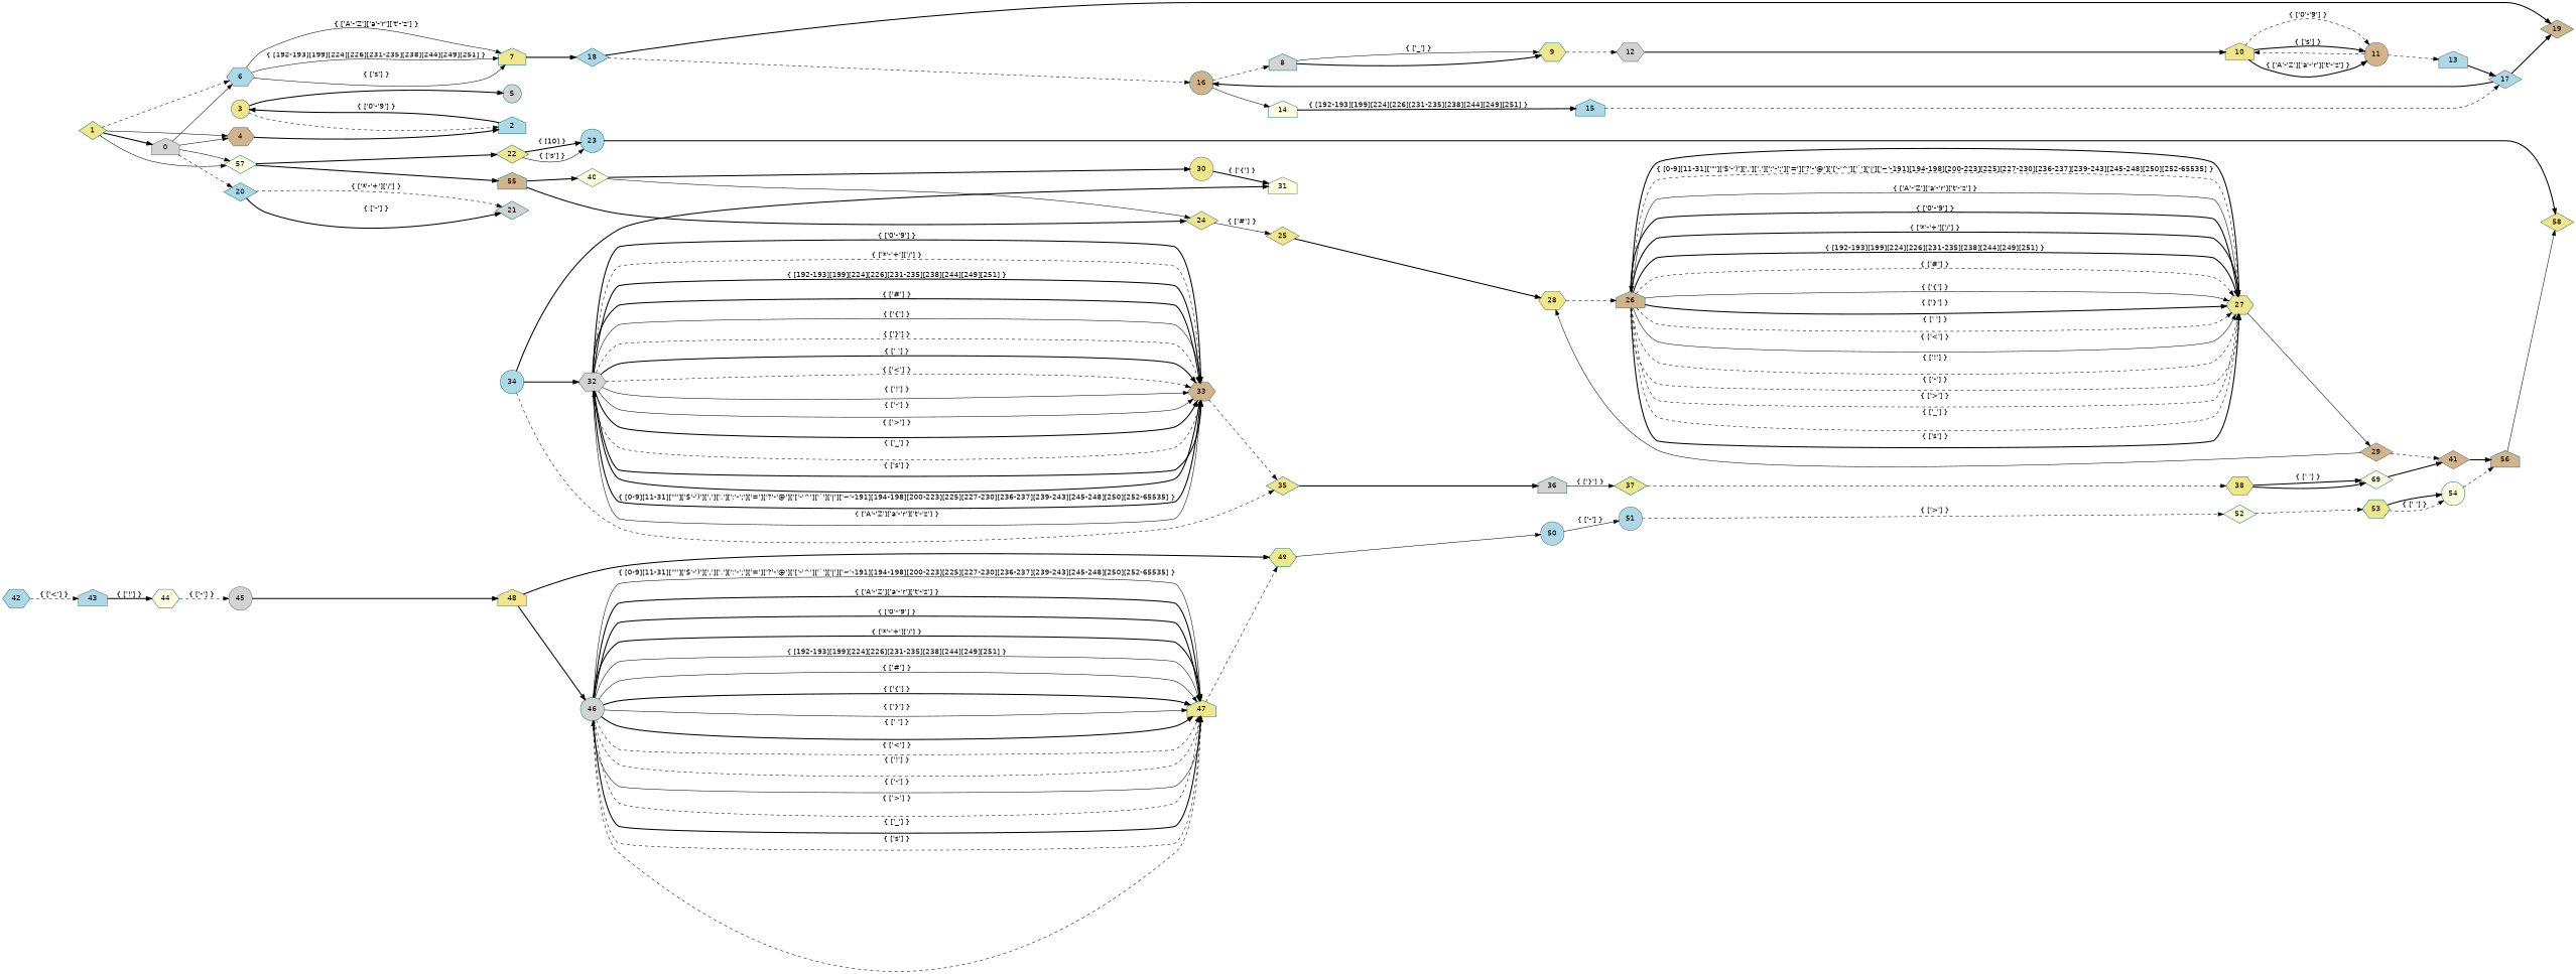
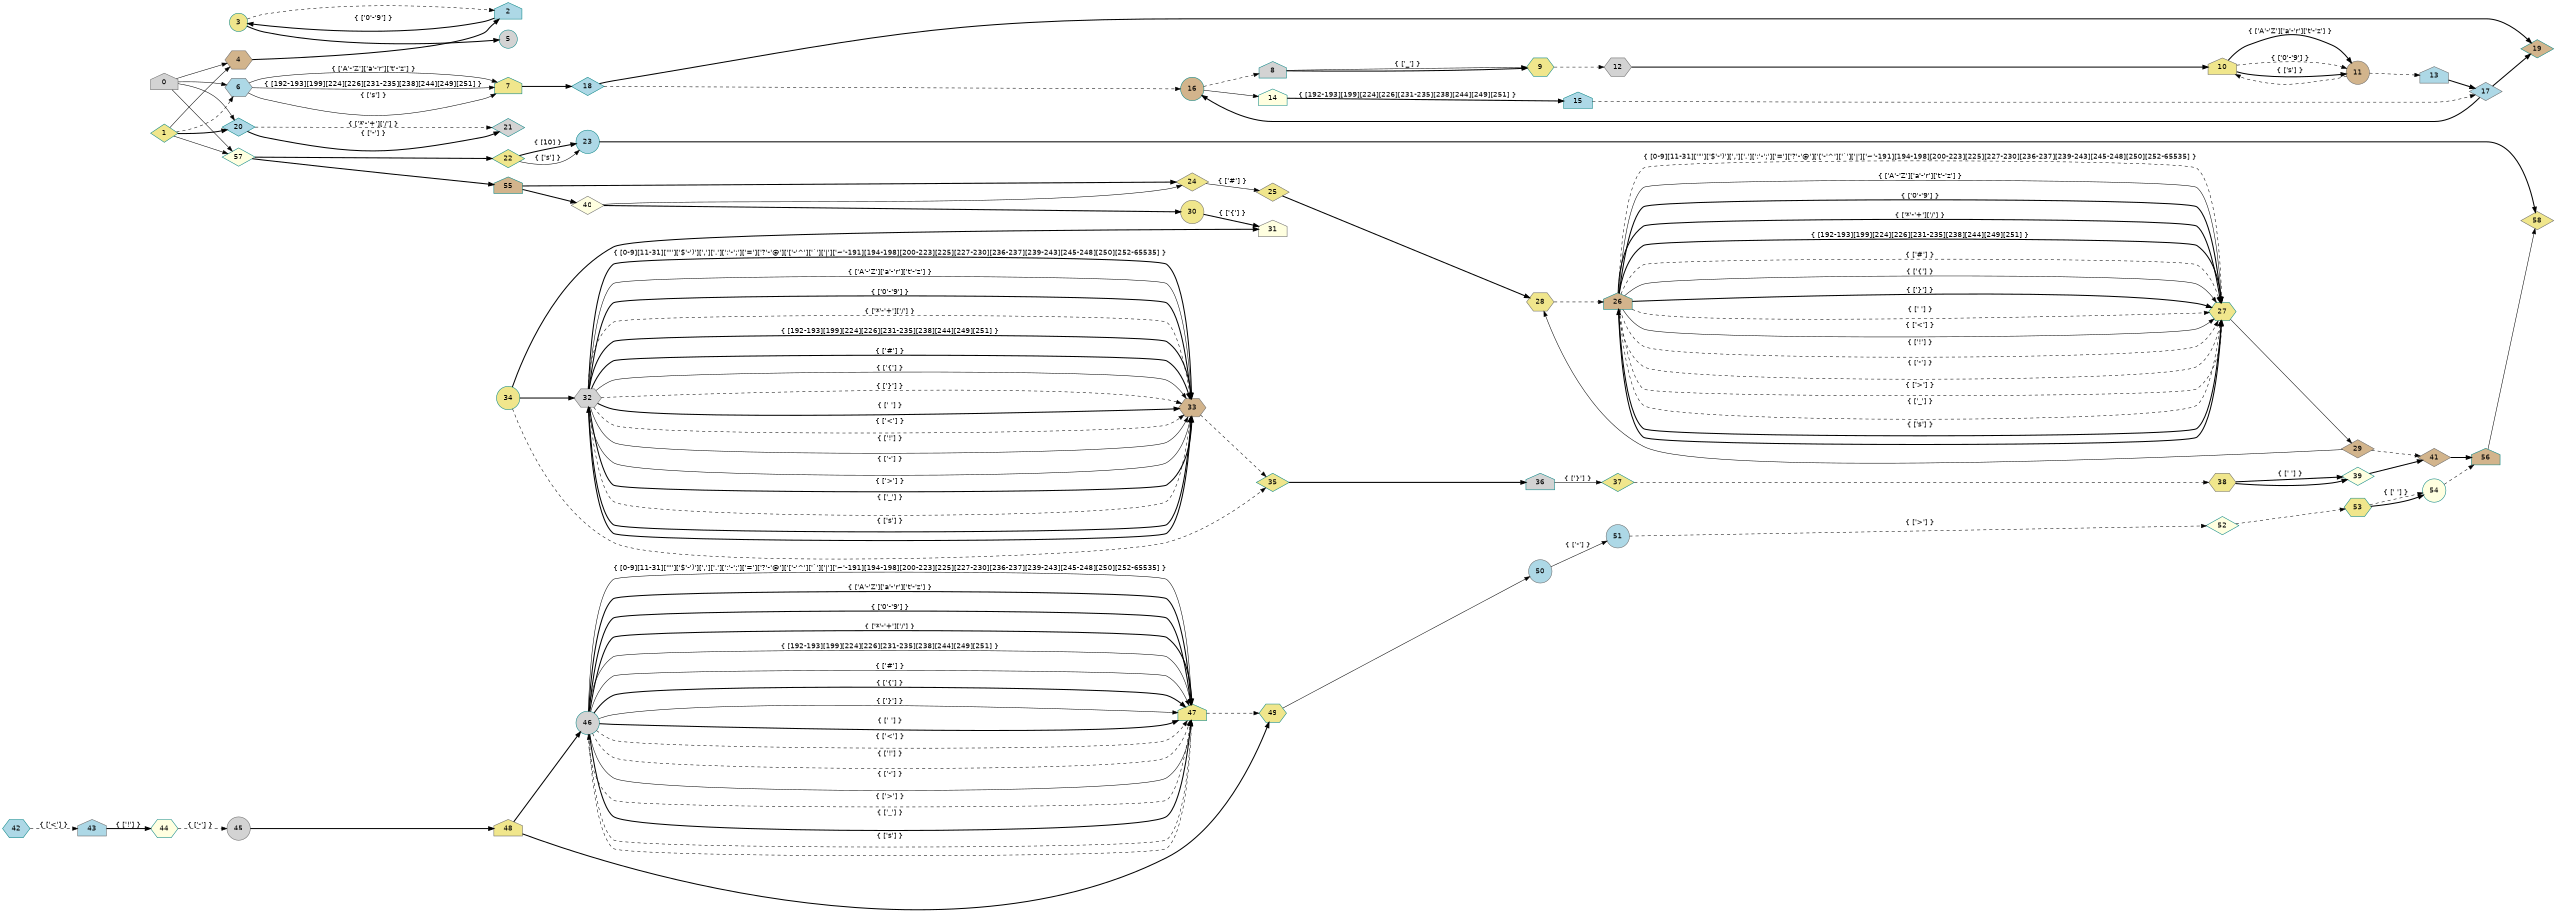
  digraph {
    fontname="DejaVu Sans"
    rankdir=LR
    node [color=teal fillcolor=khaki fontname="DejaVu Sans" shape=diamond style=filled]
    edge [fontname="DejaVu Sans" style=bold]
    5 [fillcolor=lightgrey shape=circle]
    19 [fillcolor=tan]
    21 [fillcolor=lightgrey]
    58 [color=gray40]
    0 [color=gray40 fillcolor=lightgrey shape=house]
    4 [color=gray40 fillcolor=tan shape=hexagon]
    6 [color=gray40 fillcolor=lightblue shape=hexagon]
    20 [fillcolor=lightblue]
    57 [fillcolor=lightyellow]
    2 [fillcolor=lightblue shape=house]
    7 [shape=house]
    22
    55 [fillcolor=tan shape=house]
    3 [shape=circle]
    18 [fillcolor=lightblue]
    23 [fillcolor=lightblue shape=circle]
    24 [color=gray40]
    40 [color=gray40 fillcolor=lightyellow]
    1
    16 [fillcolor=tan shape=circle]
    8 [fillcolor=lightgrey shape=house]
    14 [fillcolor=lightyellow shape=house]
    9 [shape=hexagon]
    12 [color=gray40 fillcolor=lightgrey shape=hexagon]
    10 [color=gray40 shape=house]
    11 [color=gray40 fillcolor=tan shape=circle]
    13 [color=gray40 fillcolor=lightblue shape=house]
    17 [color=gray40 fillcolor=lightblue]
    15 [fillcolor=lightblue shape=house]
    25 [color=gray40]
    28 [color=gray40 shape=hexagon]
    26 [fillcolor=tan shape=house]
    27 [shape=hexagon]
    29 [color=gray40 fillcolor=tan]
    41 [color=gray40 fillcolor=tan]
    56 [fillcolor=tan shape=house]
    30 [color=gray40 shape=circle]
    31 [color=gray40 fillcolor=lightyellow shape=house]
-   34 [fillcolor=lightblue shape=circle]
+   34 [shape=circle]
    32 [color=gray40 fillcolor=lightgrey shape=hexagon]
    35
    33 [color=gray40 fillcolor=tan shape=hexagon]
    36 [fillcolor=lightgrey shape=house]
    37
    38 [color=gray40 shape=hexagon]
-   39 [fillcolor=lightyellow label=69]
+   39 [fillcolor=lightyellow]
    42 [fillcolor=lightblue shape=hexagon]
    43 [color=gray40 fillcolor=lightblue shape=house]
    44 [fillcolor=lightyellow shape=hexagon]
    45 [color=gray40 fillcolor=lightgrey shape=circle]
    48 [color=gray40 shape=house]
    46 [fillcolor=lightgrey shape=circle]
    49 [shape=hexagon]
    47 [shape=house]
    50 [color=gray40 fillcolor=lightblue shape=circle]
    51 [color=gray40 fillcolor=lightblue shape=circle]
    52 [fillcolor=lightyellow]
    53 [shape=hexagon]
    54 [fillcolor=lightyellow shape=circle]
    0 -> 4 [style=solid]
    0 -> 6 [style=solid]
-   0 -> 20 [style=dashed]
+   0 -> 20 [style=solid]
    0 -> 57 [style=solid]
    4 -> 2
    6 -> 7 [label="{ ['A'-'Z']['a'-'r']['t'-'z'] }" style=solid]
    6 -> 7 [label="{ [192-193][199][224][226][231-235][238][244][249][251] }" style=solid]
    6 -> 7 [label="{ ['s'] }" style=solid]
    20 -> 21 [label="{ ['*'-'+']['/'] }" style=dashed]
    20 -> 21 [label="{ ['-'] }"]
    57 -> 22
    57 -> 55
    2 -> 3 [label="{ ['0'-'9'] }"]
    7 -> 18
    22 -> 23 [label="{ [10] }"]
    22 -> 23 [label="{ ['s'] }" style=solid]
    55 -> 24
    55 -> 40
    3 -> 5
    3 -> 2 [style=dashed]
    18 -> 19
    18 -> 16 [style=dashed]
    23 -> 58
    24 -> 25 [label="{ ['#'] }" style=solid]
    40 -> 24 [style=solid]
    40 -> 30
    1 -> 4 [style=solid]
    1 -> 6 [style=dashed]
-   1 -> 0
+   1 -> 20
    1 -> 57 [style=solid]
    16 -> 8 [style=dashed]
    16 -> 14 [style=solid]
    8 -> 9 [label="{ ['_'] }" style=solid]
    8 -> 9
    14 -> 15 [label="{ [192-193][199][224][226][231-235][238][244][249][251] }"]
    9 -> 12 [style=dashed]
    12 -> 10
    10 -> 11 [label="{ ['A'-'Z']['a'-'r']['t'-'z'] }"]
    10 -> 11 [label="{ ['0'-'9'] }" style=dashed]
    10 -> 11 [label="{ ['s'] }"]
    11 -> 10 [style=dashed]
    11 -> 13 [style=dashed]
    13 -> 17
    17 -> 19
    17 -> 16
    15 -> 17 [style=dashed]
    25 -> 28
    28 -> 26 [style=dashed]
    26 -> 27 [label="{ [0-9][11-31]['\"']['$'-')'][',']['.'][':'-';']['=']['?'-'@']['['-'^']['`']['|']['~'-191][194-198][200-223][225][227-230][236-237][239-243][245-248][250][252-65535] }" style=dashed]
    26 -> 27 [label="{ ['A'-'Z']['a'-'r']['t'-'z'] }" style=solid]
    26 -> 27 [label="{ ['0'-'9'] }"]
    26 -> 27 [label="{ ['*'-'+']['/'] }"]
    26 -> 27 [label="{ [192-193][199][224][226][231-235][238][244][249][251] }"]
    26 -> 27 [label="{ ['#'] }" style=dashed]
    26 -> 27 [label="{ ['{'] }" style=solid]
    26 -> 27 [label="{ ['}'] }"]
    26 -> 27 [label="{ [' '] }" style=dashed]
    26 -> 27 [label="{ ['<'] }" style=solid]
    26 -> 27 [label="{ ['!'] }" style=dashed]
    26 -> 27 [label="{ ['-'] }" style=dashed]
    26 -> 27 [label="{ ['>'] }" style=dashed]
    26 -> 27 [label="{ ['_'] }" style=dashed]
    26 -> 27 [label="{ ['s'] }"]
    27 -> 26
    27 -> 29 [style=solid]
    29 -> 28 [style=solid]
    29 -> 41 [style=dashed]
    41 -> 56
    56 -> 58 [style=solid]
    30 -> 31 [label="{ ['{'] }"]
    34 -> 31
    34 -> 32
    34 -> 35 [style=dashed]
    32 -> 33 [label="{ [0-9][11-31]['\"']['$'-')'][',']['.'][':'-';']['=']['?'-'@']['['-'^']['`']['|']['~'-191][194-198][200-223][225][227-230][236-237][239-243][245-248][250][252-65535] }"]
    32 -> 33 [label="{ ['A'-'Z']['a'-'r']['t'-'z'] }" style=solid]
    32 -> 33 [label="{ ['0'-'9'] }"]
    32 -> 33 [label="{ ['*'-'+']['/'] }" style=dashed]
    32 -> 33 [label="{ [192-193][199][224][226][231-235][238][244][249][251] }"]
    32 -> 33 [label="{ ['#'] }"]
    32 -> 33 [label="{ ['{'] }" style=solid]
    32 -> 33 [label="{ ['}'] }" style=dashed]
    32 -> 33 [label="{ [' '] }"]
    32 -> 33 [label="{ ['<'] }" style=dashed]
    32 -> 33 [label="{ ['!'] }" style=solid]
    32 -> 33 [label="{ ['-'] }" style=solid]
    32 -> 33 [label="{ ['>'] }"]
    32 -> 33 [label="{ ['_'] }" style=dashed]
    32 -> 33 [label="{ ['s'] }"]
    35 -> 36
    33 -> 32
    33 -> 35 [style=dashed]
    36 -> 37 [label="{ ['}'] }" style=solid]
    37 -> 38 [style=dashed]
    38 -> 39 [label="{ [' '] }"]
    38 -> 39
    39 -> 41
    42 -> 43 [label="{ ['<'] }" style=dashed]
    43 -> 44 [label="{ ['!'] }"]
    44 -> 45 [label="{ ['-'] }" style=dashed]
    45 -> 48
    48 -> 46
    48 -> 49
    46 -> 47 [label="{ [0-9][11-31]['\"']['$'-')'][',']['.'][':'-';']['=']['?'-'@']['['-'^']['`']['|']['~'-191][194-198][200-223][225][227-230][236-237][239-243][245-248][250][252-65535] }" style=solid]
    46 -> 47 [label="{ ['A'-'Z']['a'-'r']['t'-'z'] }"]
    46 -> 47 [label="{ ['0'-'9'] }"]
    46 -> 47 [label="{ ['*'-'+']['/'] }"]
    46 -> 47 [label="{ [192-193][199][224][226][231-235][238][244][249][251] }" style=solid]
    46 -> 47 [label="{ ['#'] }" style=solid]
    46 -> 47 [label="{ ['{'] }"]
    46 -> 47 [label="{ ['}'] }" style=solid]
    46 -> 47 [label="{ [' '] }"]
    46 -> 47 [label="{ ['<'] }" style=dashed]
    46 -> 47 [label="{ ['!'] }" style=dashed]
    46 -> 47 [label="{ ['-'] }" style=solid]
    46 -> 47 [label="{ ['>'] }" style=dashed]
    46 -> 47 [label="{ ['_'] }"]
    46 -> 47 [label="{ ['s'] }" style=dashed]
    49 -> 50 [style=solid]
    47 -> 46 [style=dashed]
    47 -> 49 [style=dashed]
    50 -> 51 [label="{ ['-'] }" style=solid]
    51 -> 52 [label="{ ['>'] }" style=dashed]
    52 -> 53 [style=dashed]
    53 -> 54 [label="{ [' '] }" style=dashed]
    53 -> 54
    54 -> 56 [style=dashed]
  }
